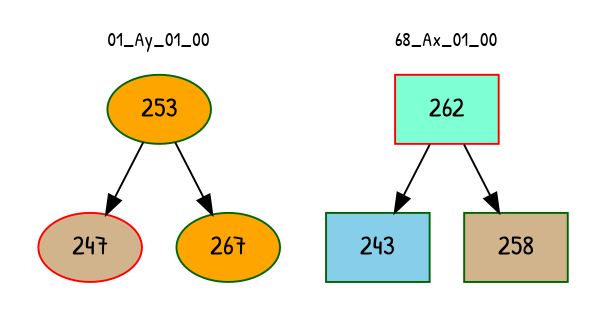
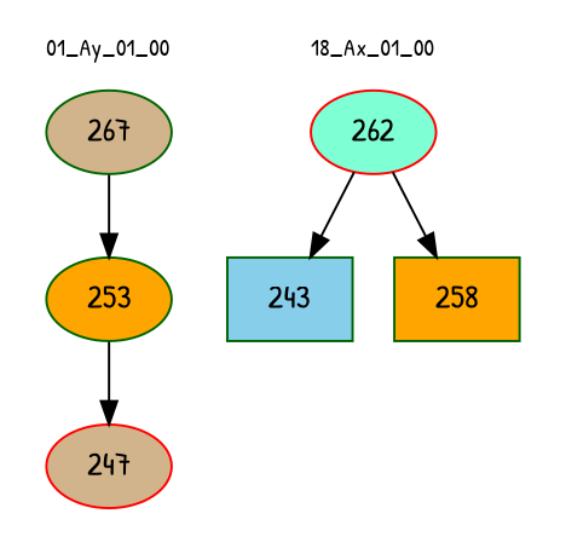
  digraph {
    fontname="Patrick Hand"
    node [color=darkgreen fillcolor=orange fontname="Patrick Hand" shape=ellipse style=filled]
    edge [color=black fontname="Patrick Hand"]
    n1 [label=253]
    n2 [color=red fillcolor=tan label=247]
-   n3 [label=267]
-   n4 [color=red fillcolor=aquamarine label=262 shape=box]
+   n3 [fillcolor=tan label=267]
+   n4 [color=red fillcolor=aquamarine label=262]
    n5 [fillcolor=skyblue label=243 shape=box]
-   n6 [fillcolor=tan label=258 shape=box]
+   n6 [label=258 shape=box]
    subgraph cluster_1 {
      color=white
      fontsize=10
      label="01_Ay_01_00"
      n1
      n2
      n3
    }
    subgraph cluster_2 {
      color=white
      fontsize=10
-     label="68_Ax_01_00"
+     label="18_Ax_01_00"
      n4
      n5
      n6
    }
    n1 -> n2
-   n1 -> n3
+   n3 -> n1
    n4 -> n5
    n4 -> n6
  }
